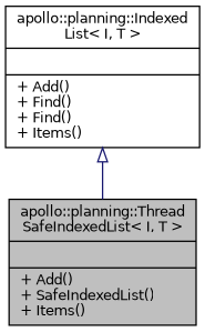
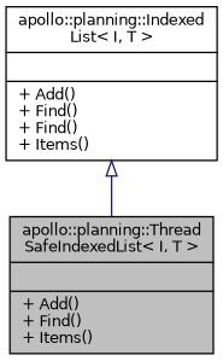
  digraph {
    node [color=black fontname=Helvetica fontsize=10 shape=record style=filled]
-   n1 [fillcolor=grey75 fontcolor=black height=0.2 label="{apollo::planning::Thread\lSafeIndexedList\< I, T \>\n||+ Add()\l+ SafeIndexedList()\l+ Items()\l}" width=0.4]
+   n1 [fillcolor=grey75 fontcolor=black height=0.2 label="{apollo::planning::Thread\lSafeIndexedList\< I, T \>\n||+ Add()\l+ Find()\l+ Items()\l}" width=0.4]
    n2 [fillcolor=white height=0.2 label="{apollo::planning::Indexed\lList\< I, T \>\n||+ Add()\l+ Find()\l+ Find()\l+ Items()\l}" width=0.4]
    n2 -> n1 [arrowtail=onormal color=midnightblue dir=back fontname=Helvetica fontsize=10 labelfontname=Helvetica labelfontsize=10 style=solid]
  }
